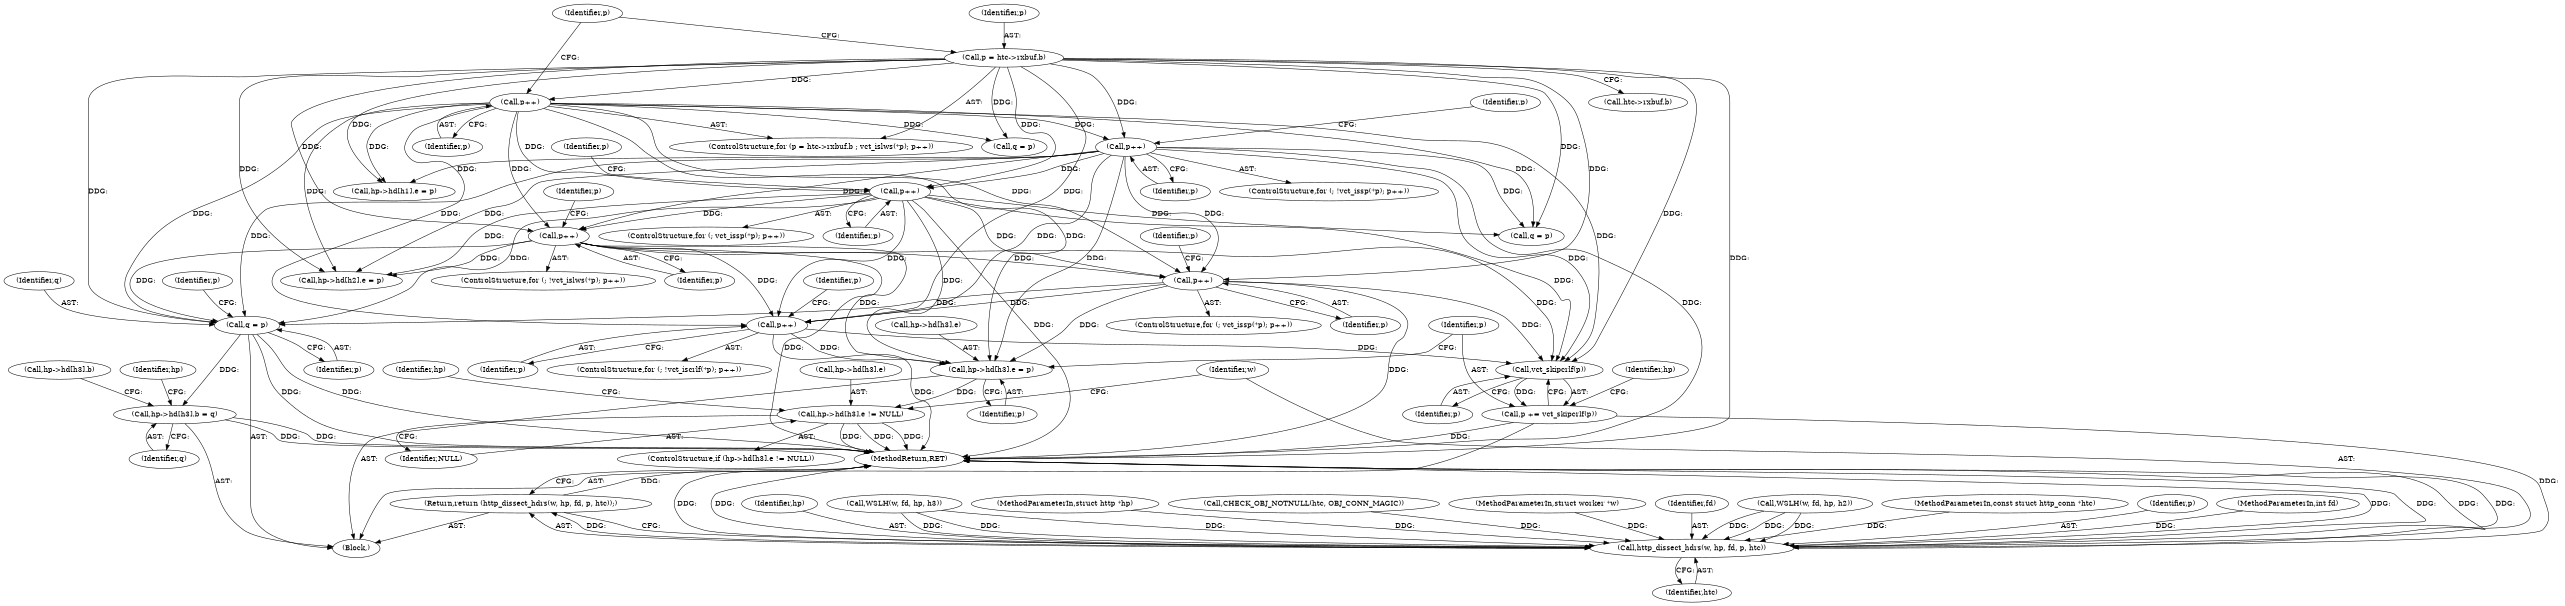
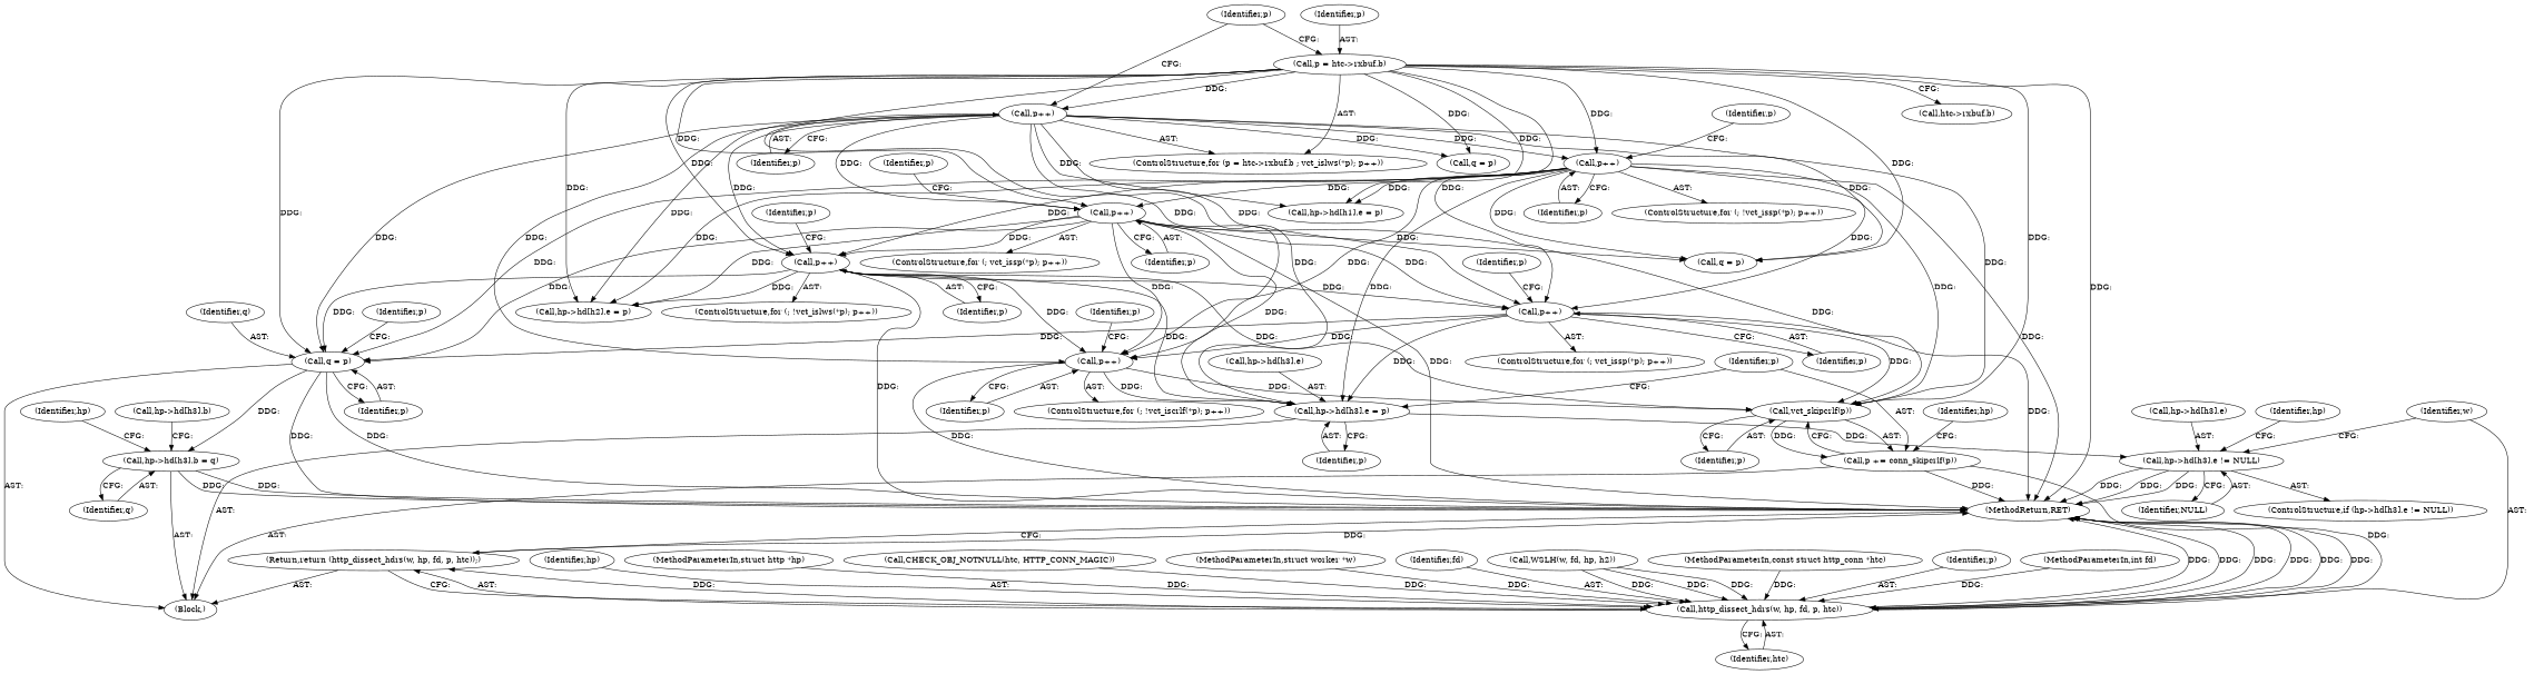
  digraph {
    n1 [label="(Call,p++)"]
    n2 [label="(Call,q = p)"]
    n3 [label="(Call,p++)"]
    n4 [label="(Call,hp->hd[h3].e = p)"]
    n5 [label="(Call,vct_skipcrlf(p))"]
    n6 [label="(MethodReturn,RET)"]
    n7 [label="(ControlStructure,for (; vct_issp(*p); p++))"]
    n8 [label="(Identifier,p)"]
    n9 [label="(Call,hp->hd[h3].b = q)"]
    n10 [label="(Block,)"]
    n11 [label="(Identifier,p)"]
    n12 [label="(Identifier,p)"]
    n13 [label="(ControlStructure,for (; !vct_iscrlf(*p); p++))"]
    n14 [label="(Call,hp->hd[h3].e != NULL)"]
    n15 [label="(Identifier,p)"]
-   n16 [label="(Call,p += vct_skipcrlf(p))"]
+   n16 [label="(Call,p += conn_skipcrlf(p))"]
    n17 [label="(Identifier,p)"]
    n18 [label="(Return,return (http_dissect_hdrs(w, hp, fd, p, htc));)"]
    n19 [label="(Call,p++)"]
    n20 [label="(ControlStructure,for (; !vct_islws(*p); p++))"]
    n21 [label="(Identifier,p)"]
    n22 [label="(Call,hp->hd[h2].e = p)"]
    n23 [label="(Call,p++)"]
    n24 [label="(Call,q = p)"]
    n25 [label="(Identifier,p)"]
    n26 [label="(ControlStructure,for (; vct_issp(*p); p++))"]
    n27 [label="(Call,p++)"]
    n28 [label="(Identifier,p)"]
    n29 [label="(ControlStructure,for (; !vct_issp(*p); p++))"]
    n30 [label="(Call,hp->hd[h1].e = p)"]
    n31 [label="(Call,p++)"]
    n32 [label="(Identifier,p)"]
    n33 [label="(ControlStructure,for (p = htc->rxbuf.b ; vct_islws(*p); p++))"]
    n34 [label="(Call,q = p)"]
    n35 [label="(Call,p = htc->rxbuf.b)"]
    n36 [label="(Call,htc->rxbuf.b)"]
    n37 [label="(Identifier,q)"]
    n38 [label="(Identifier,NULL)"]
    n39 [label="(ControlStructure,if (hp->hd[h3].e != NULL))"]
    n40 [label="(Call,http_dissect_hdrs(w, hp, fd, p, htc))"]
    n41 [label="(Identifier,htc)"]
    n42 [label="(Identifier,hp)"]
    n43 [label="(Identifier,p)"]
    n44 [label="(Identifier,p)"]
    n45 [label="(Identifier,hp)"]
-   n46 [label="(Call,WSLH(w, fd, hp, h3))"]
    n47 [label="(Identifier,p)"]
    n48 [label="(Call,hp->hd[h3].b)"]
    n49 [label="(Identifier,p)"]
    n50 [label="(Identifier,p)"]
    n51 [label="(MethodParameterIn,struct http *hp)"]
-   n52 [label="(Call,CHECK_OBJ_NOTNULL(htc, OBJ_CONN_MAGIC))"]
+   n52 [label="(Call,CHECK_OBJ_NOTNULL(htc, HTTP_CONN_MAGIC))"]
    n53 [label="(MethodParameterIn,struct worker *w)"]
    n54 [label="(Identifier,hp)"]
    n55 [label="(Identifier,p)"]
    n56 [label="(Identifier,p)"]
    n57 [label="(Call,hp->hd[h3].e)"]
    n58 [label="(Identifier,p)"]
    n59 [label="(Identifier,fd)"]
    n60 [label="(Identifier,w)"]
    n61 [label="(Call,WSLH(w, fd, hp, h2))"]
    n62 [label="(MethodParameterIn,const struct http_conn *htc)"]
    n63 [label="(Identifier,hp)"]
    n64 [label="(Identifier,p)"]
    n65 [label="(Identifier,p)"]
    n66 [label="(MethodParameterIn,int fd)"]
    n67 [label="(Call,hp->hd[h3].e)"]
    n68 [label="(Identifier,q)"]
    n1 -> n2 [label="DDG: "]
    n1 -> n3 [label="DDG: "]
    n1 -> n4 [label="DDG: "]
    n1 -> n5 [label="DDG: "]
    n1 -> n6 [label="DDG: "]
    n1 -> n7 [label="AST: "]
    n1 -> n8 [label="CFG: "]
    n2 -> n6 [label="DDG: "]
    n2 -> n6 [label="DDG: "]
    n2 -> n9 [label="DDG: "]
    n2 -> n10 [label="AST: "]
    n2 -> n11 [label="CFG: "]
    n3 -> n4 [label="DDG: "]
    n3 -> n5 [label="DDG: "]
    n3 -> n6 [label="DDG: "]
    n3 -> n12 [label="CFG: "]
    n3 -> n13 [label="AST: "]
    n4 -> n10 [label="AST: "]
    n4 -> n14 [label="DDG: "]
    n4 -> n15 [label="CFG: "]
    n5 -> n16 [label="AST: "]
    n5 -> n16 [label="DDG: "]
    n5 -> n17 [label="CFG: "]
    n6 -> n18 [label="CFG: "]
    n8 -> n1 [label="AST: "]
    n9 -> n6 [label="DDG: "]
    n9 -> n6 [label="DDG: "]
    n9 -> n10 [label="AST: "]
    n9 -> n37 [label="CFG: "]
    n11 -> n2 [label="AST: "]
    n12 -> n3 [label="AST: "]
    n14 -> n6 [label="DDG: "]
    n14 -> n6 [label="DDG: "]
    n14 -> n6 [label="DDG: "]
    n14 -> n38 [label="CFG: "]
    n14 -> n39 [label="AST: "]
    n15 -> n4 [label="AST: "]
    n16 -> n5 [label="CFG: "]
    n16 -> n6 [label="DDG: "]
    n16 -> n10 [label="AST: "]
    n16 -> n40 [label="DDG: "]
    n17 -> n5 [label="AST: "]
    n18 -> n6 [label="DDG: "]
    n18 -> n10 [label="AST: "]
    n18 -> n40 [label="CFG: "]
    n19 -> n1 [label="DDG: "]
    n19 -> n2 [label="DDG: "]
    n19 -> n3 [label="DDG: "]
    n19 -> n4 [label="DDG: "]
    n19 -> n5 [label="DDG: "]
    n19 -> n6 [label="DDG: "]
    n19 -> n20 [label="AST: "]
    n19 -> n21 [label="CFG: "]
    n19 -> n22 [label="DDG: "]
    n21 -> n19 [label="AST: "]
    n23 -> n1 [label="DDG: "]
    n23 -> n2 [label="DDG: "]
    n23 -> n3 [label="DDG: "]
    n23 -> n4 [label="DDG: "]
    n23 -> n5 [label="DDG: "]
    n23 -> n6 [label="DDG: "]
    n23 -> n19 [label="DDG: "]
    n23 -> n22 [label="DDG: "]
    n23 -> n24 [label="DDG: "]
    n23 -> n25 [label="CFG: "]
    n23 -> n26 [label="AST: "]
    n25 -> n23 [label="AST: "]
    n27 -> n1 [label="DDG: "]
    n27 -> n2 [label="DDG: "]
    n27 -> n3 [label="DDG: "]
    n27 -> n4 [label="DDG: "]
    n27 -> n5 [label="DDG: "]
    n27 -> n6 [label="DDG: "]
    n27 -> n19 [label="DDG: "]
    n27 -> n22 [label="DDG: "]
    n27 -> n23 [label="DDG: "]
    n27 -> n24 [label="DDG: "]
    n27 -> n28 [label="CFG: "]
    n27 -> n29 [label="AST: "]
    n27 -> n30 [label="DDG: "]
    n28 -> n27 [label="AST: "]
    n31 -> n1 [label="DDG: "]
    n31 -> n2 [label="DDG: "]
    n31 -> n3 [label="DDG: "]
    n31 -> n4 [label="DDG: "]
    n31 -> n5 [label="DDG: "]
    n31 -> n19 [label="DDG: "]
    n31 -> n22 [label="DDG: "]
    n31 -> n23 [label="DDG: "]
    n31 -> n24 [label="DDG: "]
    n31 -> n27 [label="DDG: "]
    n31 -> n30 [label="DDG: "]
    n31 -> n32 [label="CFG: "]
    n31 -> n33 [label="AST: "]
    n31 -> n34 [label="DDG: "]
    n32 -> n31 [label="AST: "]
    n35 -> n1 [label="DDG: "]
    n35 -> n2 [label="DDG: "]
    n35 -> n3 [label="DDG: "]
    n35 -> n5 [label="DDG: "]
    n35 -> n6 [label="DDG: "]
    n35 -> n19 [label="DDG: "]
    n35 -> n22 [label="DDG: "]
    n35 -> n23 [label="DDG: "]
    n35 -> n24 [label="DDG: "]
    n35 -> n27 [label="DDG: "]
    n35 -> n30 [label="DDG: "]
    n35 -> n31 [label="DDG: "]
    n35 -> n33 [label="AST: "]
    n35 -> n34 [label="DDG: "]
    n35 -> n36 [label="CFG: "]
    n37 -> n9 [label="AST: "]
    n38 -> n14 [label="AST: "]
    n40 -> n6 [label="DDG: "]
    n40 -> n6 [label="DDG: "]
    n40 -> n6 [label="DDG: "]
    n40 -> n6 [label="DDG: "]
    n40 -> n6 [label="DDG: "]
    n40 -> n6 [label="DDG: "]
    n40 -> n18 [label="AST: "]
    n40 -> n18 [label="DDG: "]
    n40 -> n41 [label="CFG: "]
    n41 -> n40 [label="AST: "]
    n42 -> n40 [label="AST: "]
    n43 -> n1 [label="CFG: "]
    n44 -> n31 [label="CFG: "]
    n44 -> n35 [label="CFG: "]
    n45 -> n14 [label="CFG: "]
-   n46 -> n40 [label="DDG: "]
-   n46 -> n40 [label="DDG: "]
-   n46 -> n40 [label="DDG: "]
    n47 -> n4 [label="CFG: "]
    n47 -> n16 [label="AST: "]
    n48 -> n9 [label="CFG: "]
    n49 -> n35 [label="AST: "]
    n50 -> n3 [label="CFG: "]
    n51 -> n40 [label="DDG: "]
    n52 -> n40 [label="DDG: "]
    n53 -> n40 [label="DDG: "]
    n54 -> n9 [label="CFG: "]
    n55 -> n27 [label="CFG: "]
    n56 -> n2 [label="CFG: "]
    n57 -> n4 [label="AST: "]
    n58 -> n23 [label="CFG: "]
    n59 -> n40 [label="AST: "]
    n60 -> n14 [label="CFG: "]
    n60 -> n40 [label="AST: "]
    n61 -> n40 [label="DDG: "]
    n61 -> n40 [label="DDG: "]
    n61 -> n40 [label="DDG: "]
    n62 -> n40 [label="DDG: "]
    n63 -> n16 [label="CFG: "]
    n64 -> n19 [label="CFG: "]
    n65 -> n40 [label="AST: "]
    n66 -> n40 [label="DDG: "]
    n67 -> n14 [label="AST: "]
    n68 -> n2 [label="AST: "]
  }
